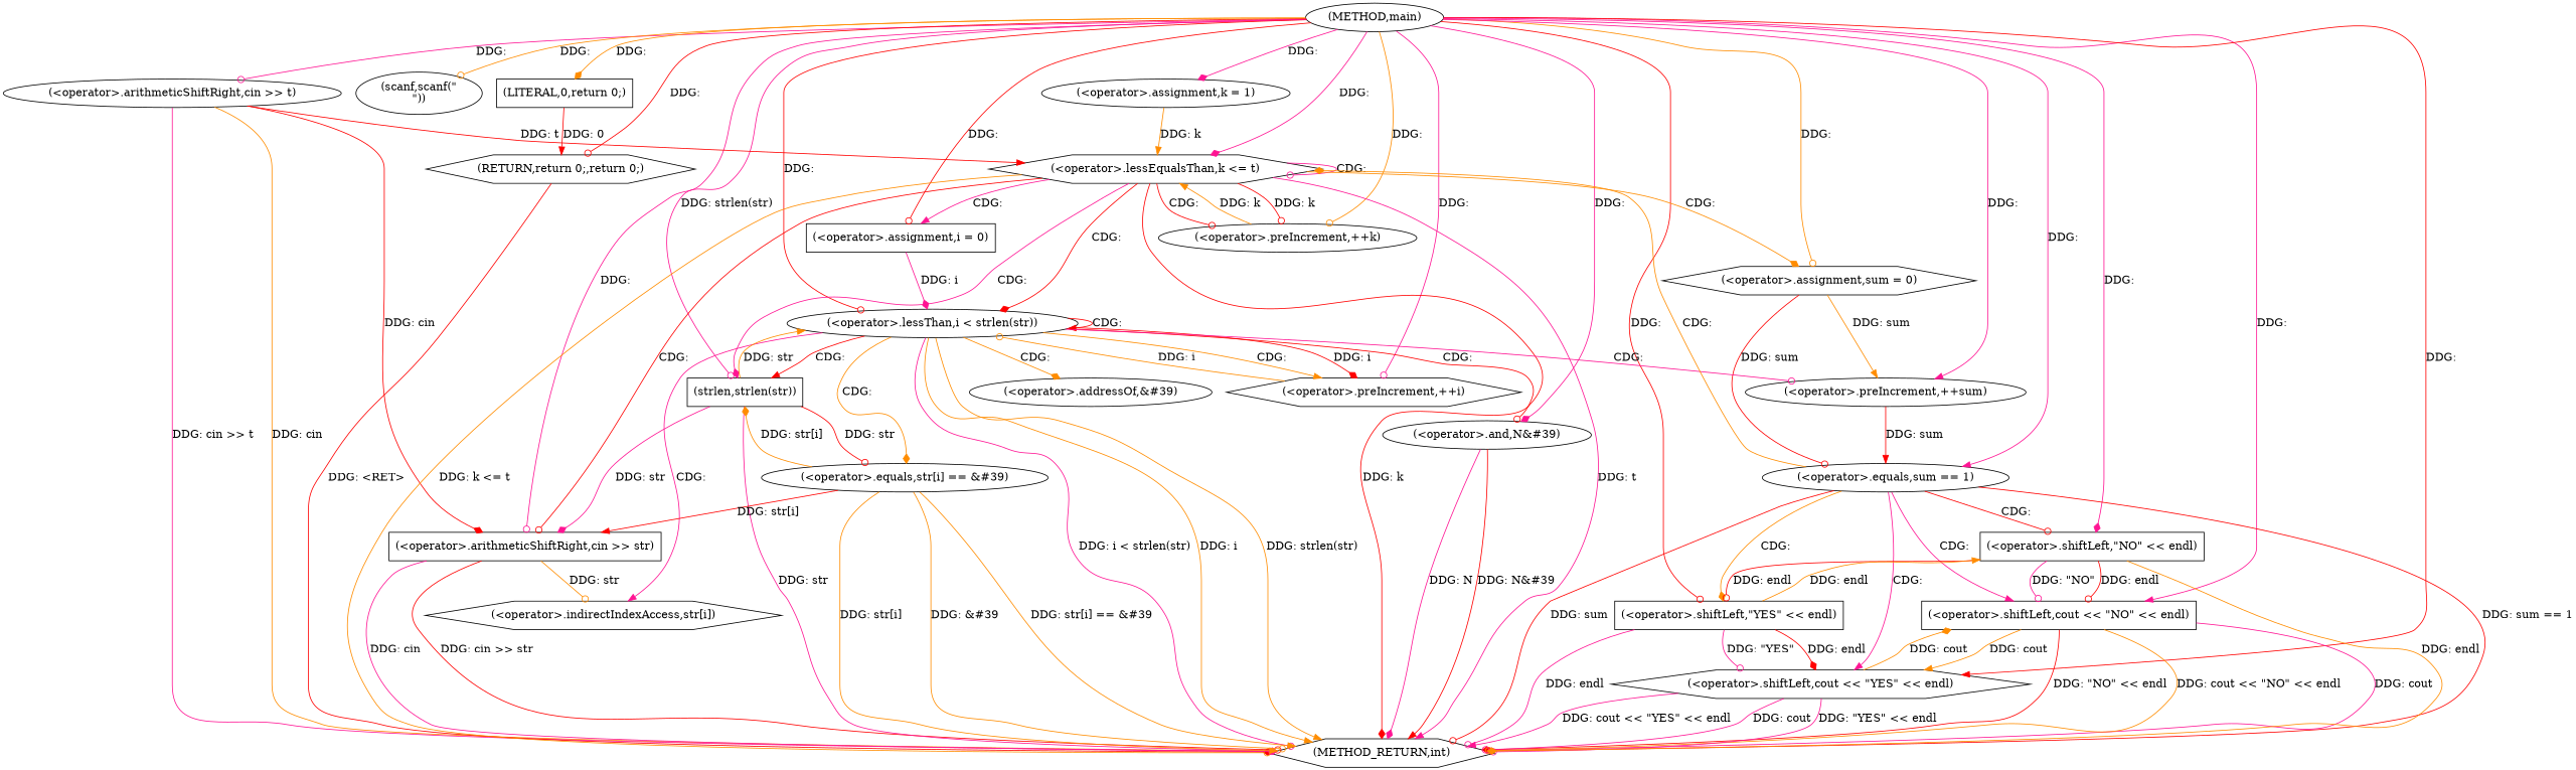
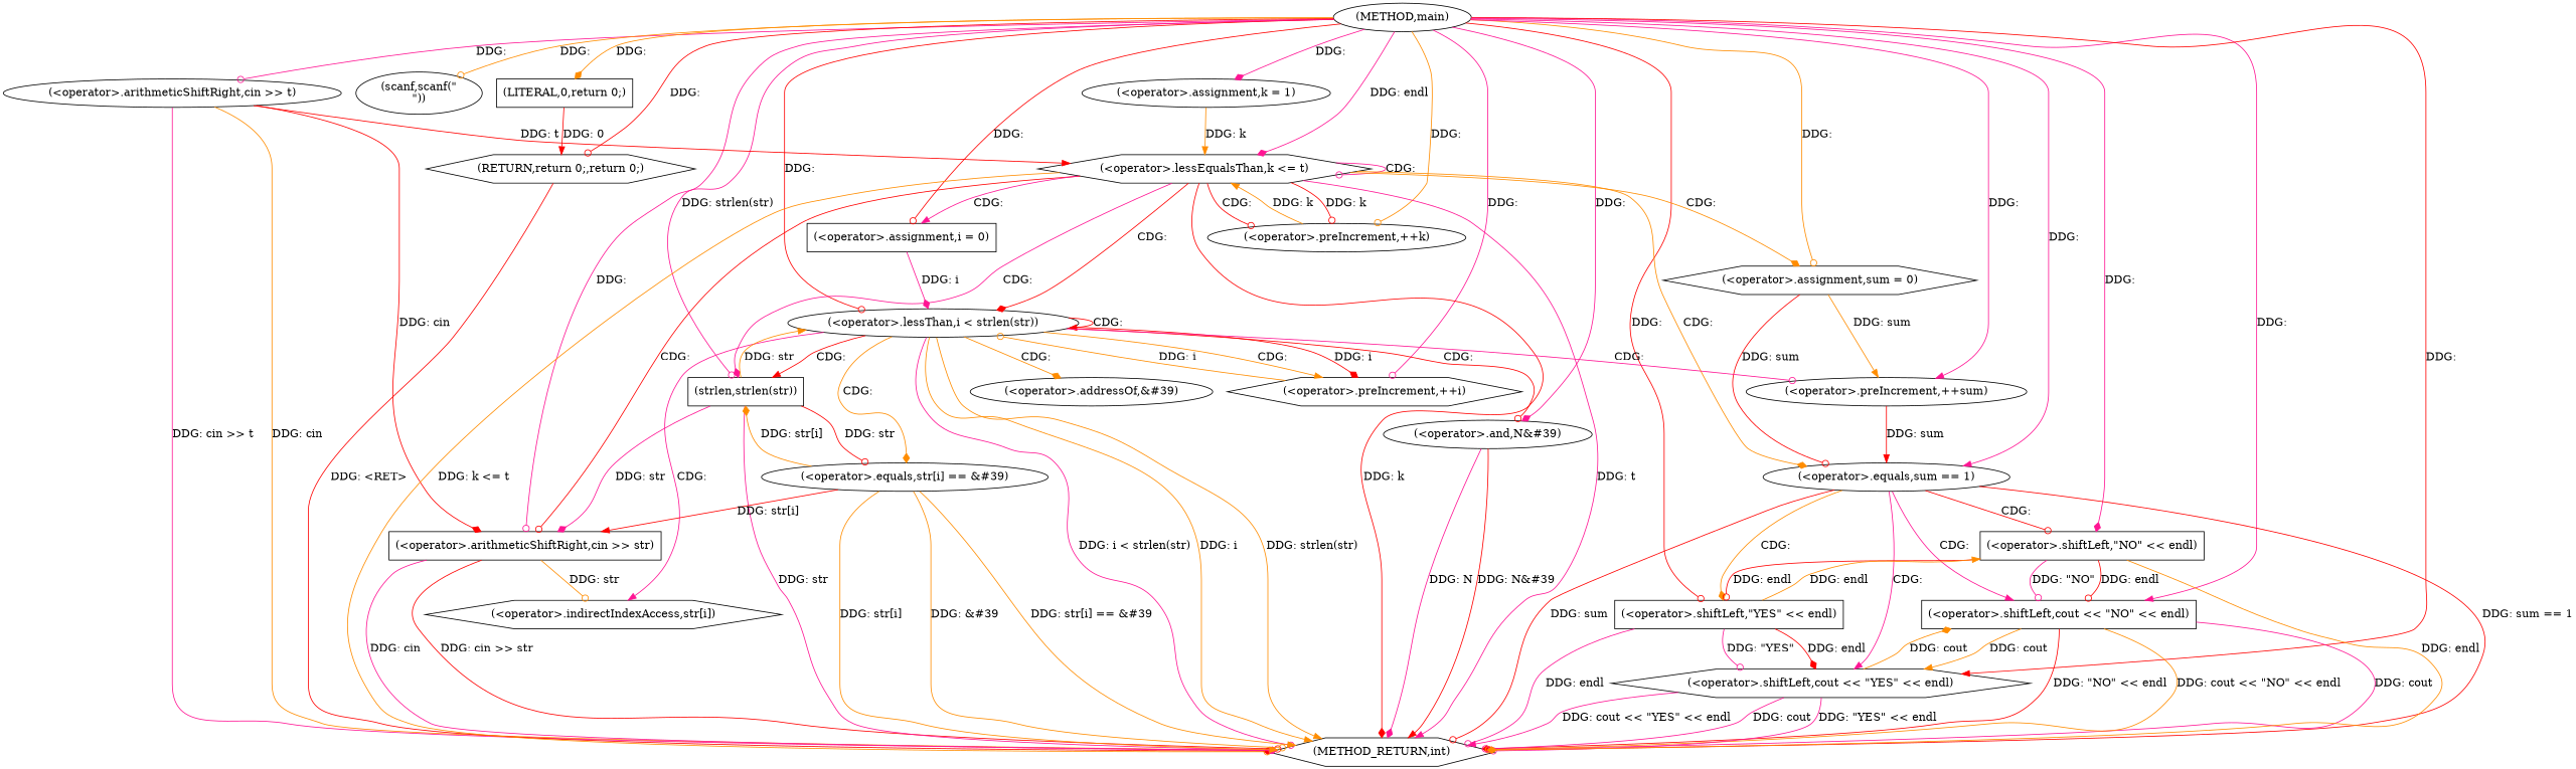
  digraph {
    node [shape=ellipse]
    edge [arrowhead=odot color=deeppink]
    n1 [label="(METHOD,main)"]
    n2 [label="(<operator>.arithmeticShiftRight,cin >> t)"]
    n3 [label="(scanf,scanf(\"\n\"))"]
    n4 [label="(RETURN,return 0;,return 0;)" shape=hexagon]
    n5 [label="(<operator>.assignment,k = 1)"]
    n6 [label="(<operator>.lessEqualsThan,k <= t)" shape=hexagon]
    n7 [label="(<operator>.preIncrement,++k)"]
    n8 [label="(LITERAL,0,return 0;)" shape=box]
    n9 [label="(<operator>.arithmeticShiftRight,cin >> str)" shape=box]
    n10 [label="(<operator>.assignment,sum = 0)" shape=hexagon]
    n11 [label="(<operator>.assignment,i = 0)" shape=box]
    n12 [label="(<operator>.lessThan,i < strlen(str))"]
    n13 [label="(<operator>.preIncrement,++i)" shape=hexagon]
    n14 [label="(<operator>.equals,sum == 1)"]
    n15 [label="(<operator>.and,N&#39)"]
    n16 [label="(<operator>.shiftLeft,cout << \"NO\" << endl)" shape=box]
    n17 [label="(strlen,strlen(str))" shape=box]
    n18 [label="(<operator>.preIncrement,++sum)"]
    n19 [label="(<operator>.shiftLeft,cout << \"YES\" << endl)" shape=hexagon]
    n20 [label="(<operator>.shiftLeft,\"NO\" << endl)" shape=box]
    n21 [label="(<operator>.shiftLeft,\"YES\" << endl)" shape=box]
    n22 [label="(METHOD_RETURN,int)" shape=hexagon]
    n23 [label="(<operator>.indirectIndexAccess,str[i])" shape=hexagon]
    n24 [label="(<operator>.equals,str[i] == &#39)"]
    n25 [label="(<operator>.addressOf,&#39)"]
    n1 -> n2 [label="DDG: "]
    n1 -> n3 [color=darkorange label="DDG: "]
    n1 -> n4 [color=red label="DDG: "]
    n1 -> n5 [arrowhead=diamond label="DDG: "]
-   n1 -> n6 [arrowhead=diamond label="DDG: "]
+   n1 -> n6 [arrowhead=diamond label="DDG: endl"]
    n1 -> n7 [color=darkorange label="DDG: "]
    n1 -> n8 [arrowhead=diamond color=darkorange label="DDG: "]
    n1 -> n9 [label="DDG: "]
    n1 -> n10 [color=darkorange label="DDG: "]
    n1 -> n11 [color=red label="DDG: "]
    n1 -> n12 [color=red label="DDG: "]
    n1 -> n13 [label="DDG: "]
    n1 -> n14 [arrowhead=normal label="DDG: "]
    n1 -> n15 [arrowhead=diamond label="DDG: "]
    n1 -> n16 [arrowhead=normal label="DDG: "]
    n1 -> n17 [label="DDG: strlen(str)"]
    n1 -> n18 [arrowhead=normal label="DDG: "]
    n1 -> n19 [arrowhead=normal color=red label="DDG: "]
    n1 -> n20 [arrowhead=diamond label="DDG: "]
    n1 -> n21 [color=red label="DDG: "]
    n2 -> n6 [arrowhead=normal color=red label="DDG: t"]
    n2 -> n9 [arrowhead=diamond color=red label="DDG: cin"]
    n2 -> n22 [arrowhead=normal color=darkorange label="DDG: cin"]
    n2 -> n22 [arrowhead=diamond label="DDG: cin >> t"]
    n4 -> n22 [arrowhead=diamond color=red label="DDG: <RET>"]
    n5 -> n6 [arrowhead=normal color=darkorange label="DDG: k"]
    n6 -> n6 [label="CDG: "]
    n6 -> n7 [color=red label="DDG: k"]
    n6 -> n7 [color=red label="CDG: "]
    n6 -> n9 [color=red label="CDG: "]
    n6 -> n10 [arrowhead=diamond color=darkorange label="CDG: "]
    n6 -> n11 [arrowhead=normal label="CDG: "]
    n6 -> n12 [arrowhead=diamond color=red label="CDG: "]
-   n14 -> n6 [arrowhead=diamond color=darkorange label="CDG: "]
+   n6 -> n14 [arrowhead=diamond color=darkorange label="CDG: "]
    n6 -> n17 [arrowhead=diamond label="CDG: "]
    n6 -> n22 [arrowhead=diamond color=red label="DDG: k"]
    n6 -> n22 [arrowhead=normal label="DDG: t"]
    n6 -> n22 [color=darkorange label="DDG: k <= t"]
    n7 -> n6 [arrowhead=normal color=darkorange label="DDG: k"]
    n8 -> n4 [arrowhead=normal color=red label="DDG: 0"]
    n9 -> n22 [label="DDG: cin"]
    n9 -> n22 [color=red label="DDG: cin >> str"]
    n9 -> n23 [color=darkorange label="DDG: str"]
    n10 -> n14 [color=red label="DDG: sum"]
    n10 -> n18 [arrowhead=normal color=darkorange label="DDG: sum"]
    n11 -> n12 [arrowhead=diamond label="DDG: i"]
    n12 -> n12 [arrowhead=normal color=red label="CDG: "]
    n12 -> n13 [arrowhead=diamond color=red label="DDG: i"]
    n12 -> n13 [arrowhead=normal color=darkorange label="CDG: "]
    n12 -> n15 [color=red label="CDG: "]
    n12 -> n17 [arrowhead=normal color=red label="CDG: "]
    n12 -> n18 [label="CDG: "]
    n12 -> n22 [arrowhead=normal color=darkorange label="DDG: i"]
    n12 -> n22 [arrowhead=normal color=darkorange label="DDG: strlen(str)"]
    n12 -> n22 [label="DDG: i < strlen(str)"]
    n12 -> n23 [arrowhead=normal label="CDG: "]
    n12 -> n24 [arrowhead=diamond color=darkorange label="CDG: "]
    n12 -> n25 [arrowhead=diamond color=darkorange label="CDG: "]
    n13 -> n12 [color=darkorange label="DDG: i"]
    n14 -> n16 [arrowhead=normal label="CDG: "]
    n14 -> n19 [arrowhead=normal label="CDG: "]
    n14 -> n20 [color=red label="CDG: "]
    n14 -> n21 [arrowhead=diamond color=darkorange label="CDG: "]
    n14 -> n22 [color=red label="DDG: sum"]
    n14 -> n22 [arrowhead=diamond color=red label="DDG: sum == 1"]
    n15 -> n22 [arrowhead=normal color=red label="DDG: N&#39"]
    n15 -> n22 [arrowhead=diamond label="DDG: N"]
    n16 -> n19 [arrowhead=normal color=darkorange label="DDG: cout"]
    n16 -> n22 [label="DDG: cout"]
    n16 -> n22 [arrowhead=diamond color=red label="DDG: \"NO\" << endl"]
    n16 -> n22 [color=darkorange label="DDG: cout << \"NO\" << endl"]
    n17 -> n9 [arrowhead=diamond label="DDG: str"]
    n17 -> n12 [arrowhead=normal color=darkorange label="DDG: str"]
    n17 -> n22 [arrowhead=diamond label="DDG: str"]
    n17 -> n24 [color=red label="DDG: str"]
    n18 -> n14 [arrowhead=normal color=red label="DDG: sum"]
    n19 -> n16 [arrowhead=diamond color=darkorange label="DDG: cout"]
    n19 -> n22 [label="DDG: cout"]
    n19 -> n22 [label="DDG: \"YES\" << endl"]
    n19 -> n22 [arrowhead=normal label="DDG: cout << \"YES\" << endl"]
    n20 -> n16 [color=red label="DDG: endl"]
    n20 -> n16 [label="DDG: \"NO\""]
    n20 -> n21 [color=red label="DDG: endl"]
    n20 -> n22 [arrowhead=diamond color=darkorange label="DDG: endl"]
    n21 -> n19 [arrowhead=diamond color=red label="DDG: endl"]
    n21 -> n19 [label="DDG: \"YES\""]
    n21 -> n20 [arrowhead=normal color=darkorange label="DDG: endl"]
    n21 -> n22 [label="DDG: endl"]
    n24 -> n9 [arrowhead=normal color=red label="DDG: str[i]"]
    n24 -> n17 [arrowhead=diamond color=darkorange label="DDG: str[i]"]
    n24 -> n22 [arrowhead=normal color=darkorange label="DDG: str[i]"]
    n24 -> n22 [color=darkorange label="DDG: &#39"]
    n24 -> n22 [arrowhead=normal color=darkorange label="DDG: str[i] == &#39"]
  }
